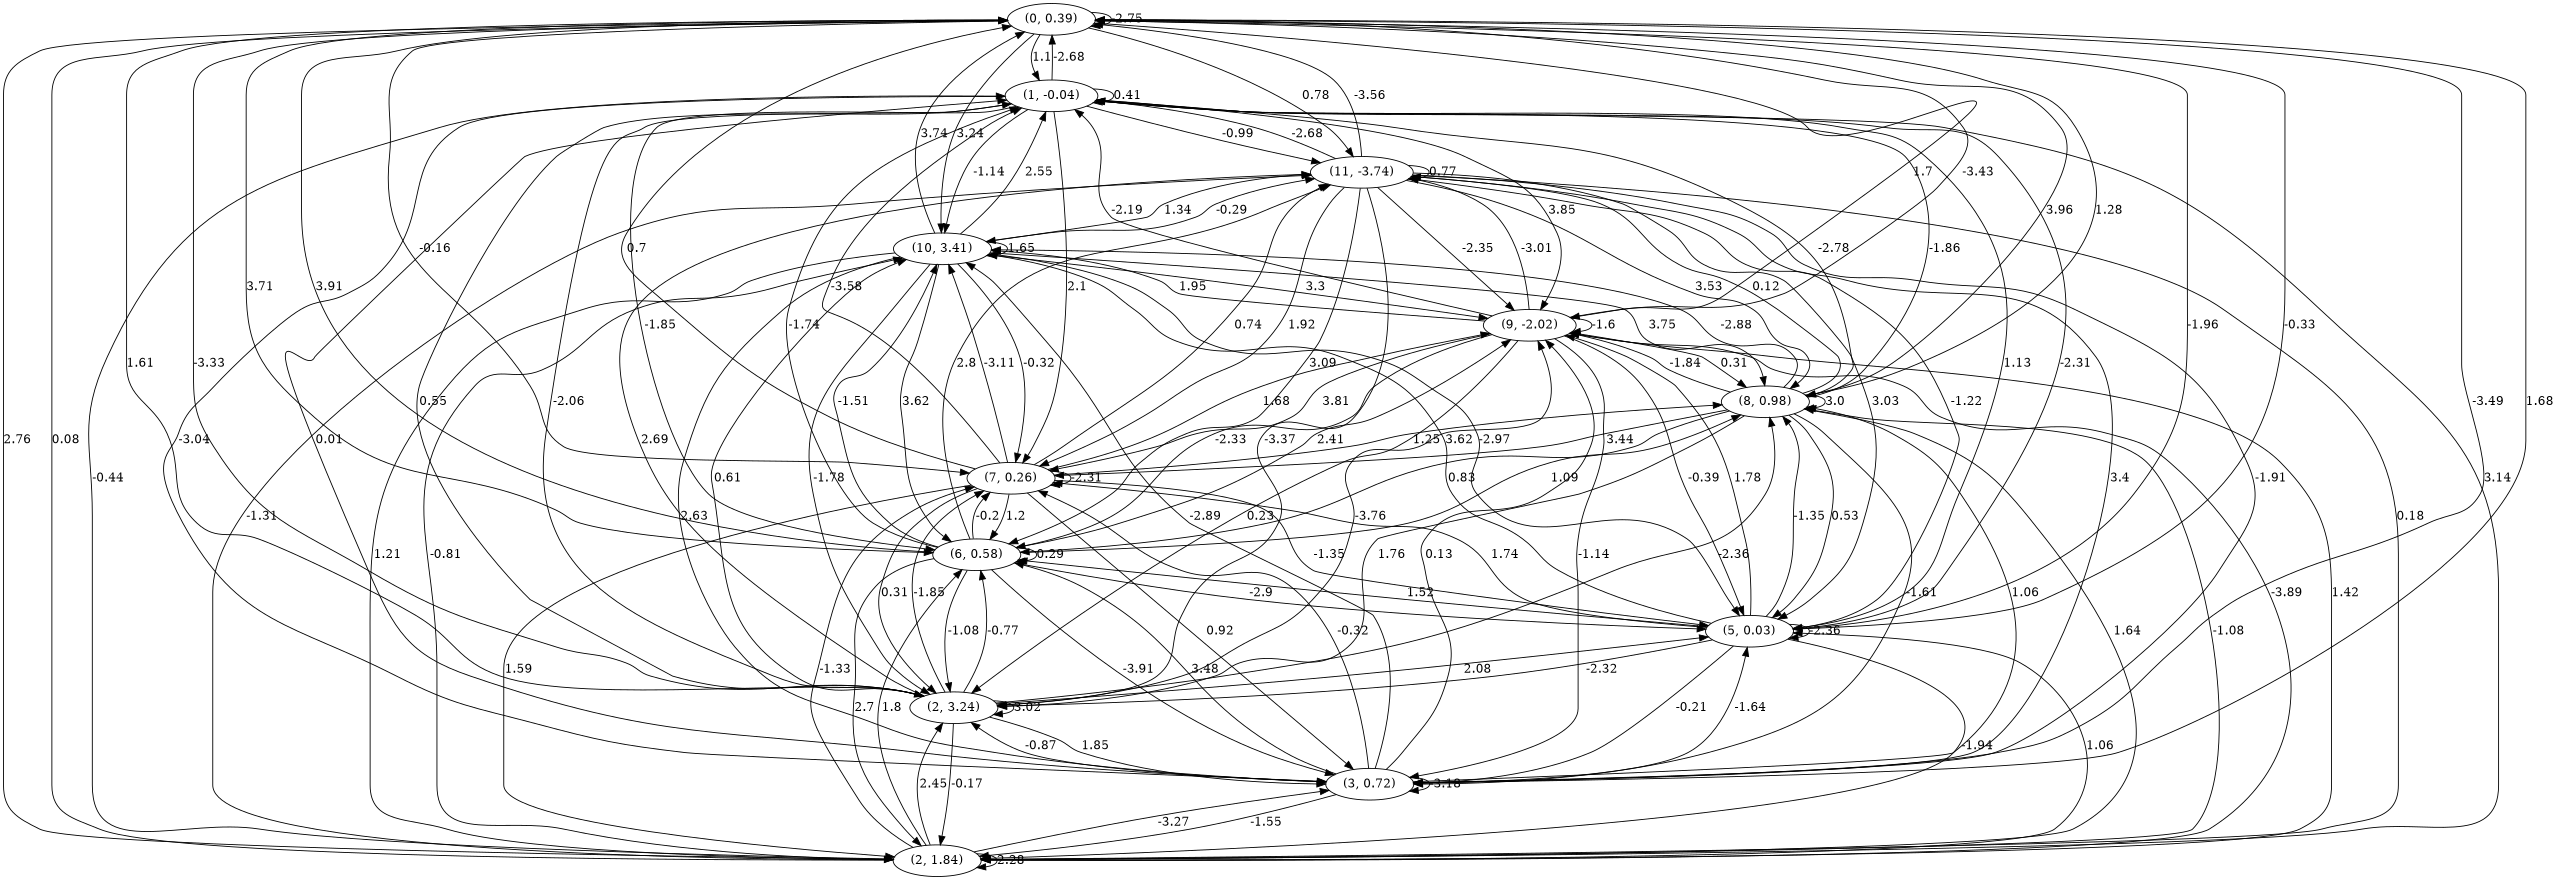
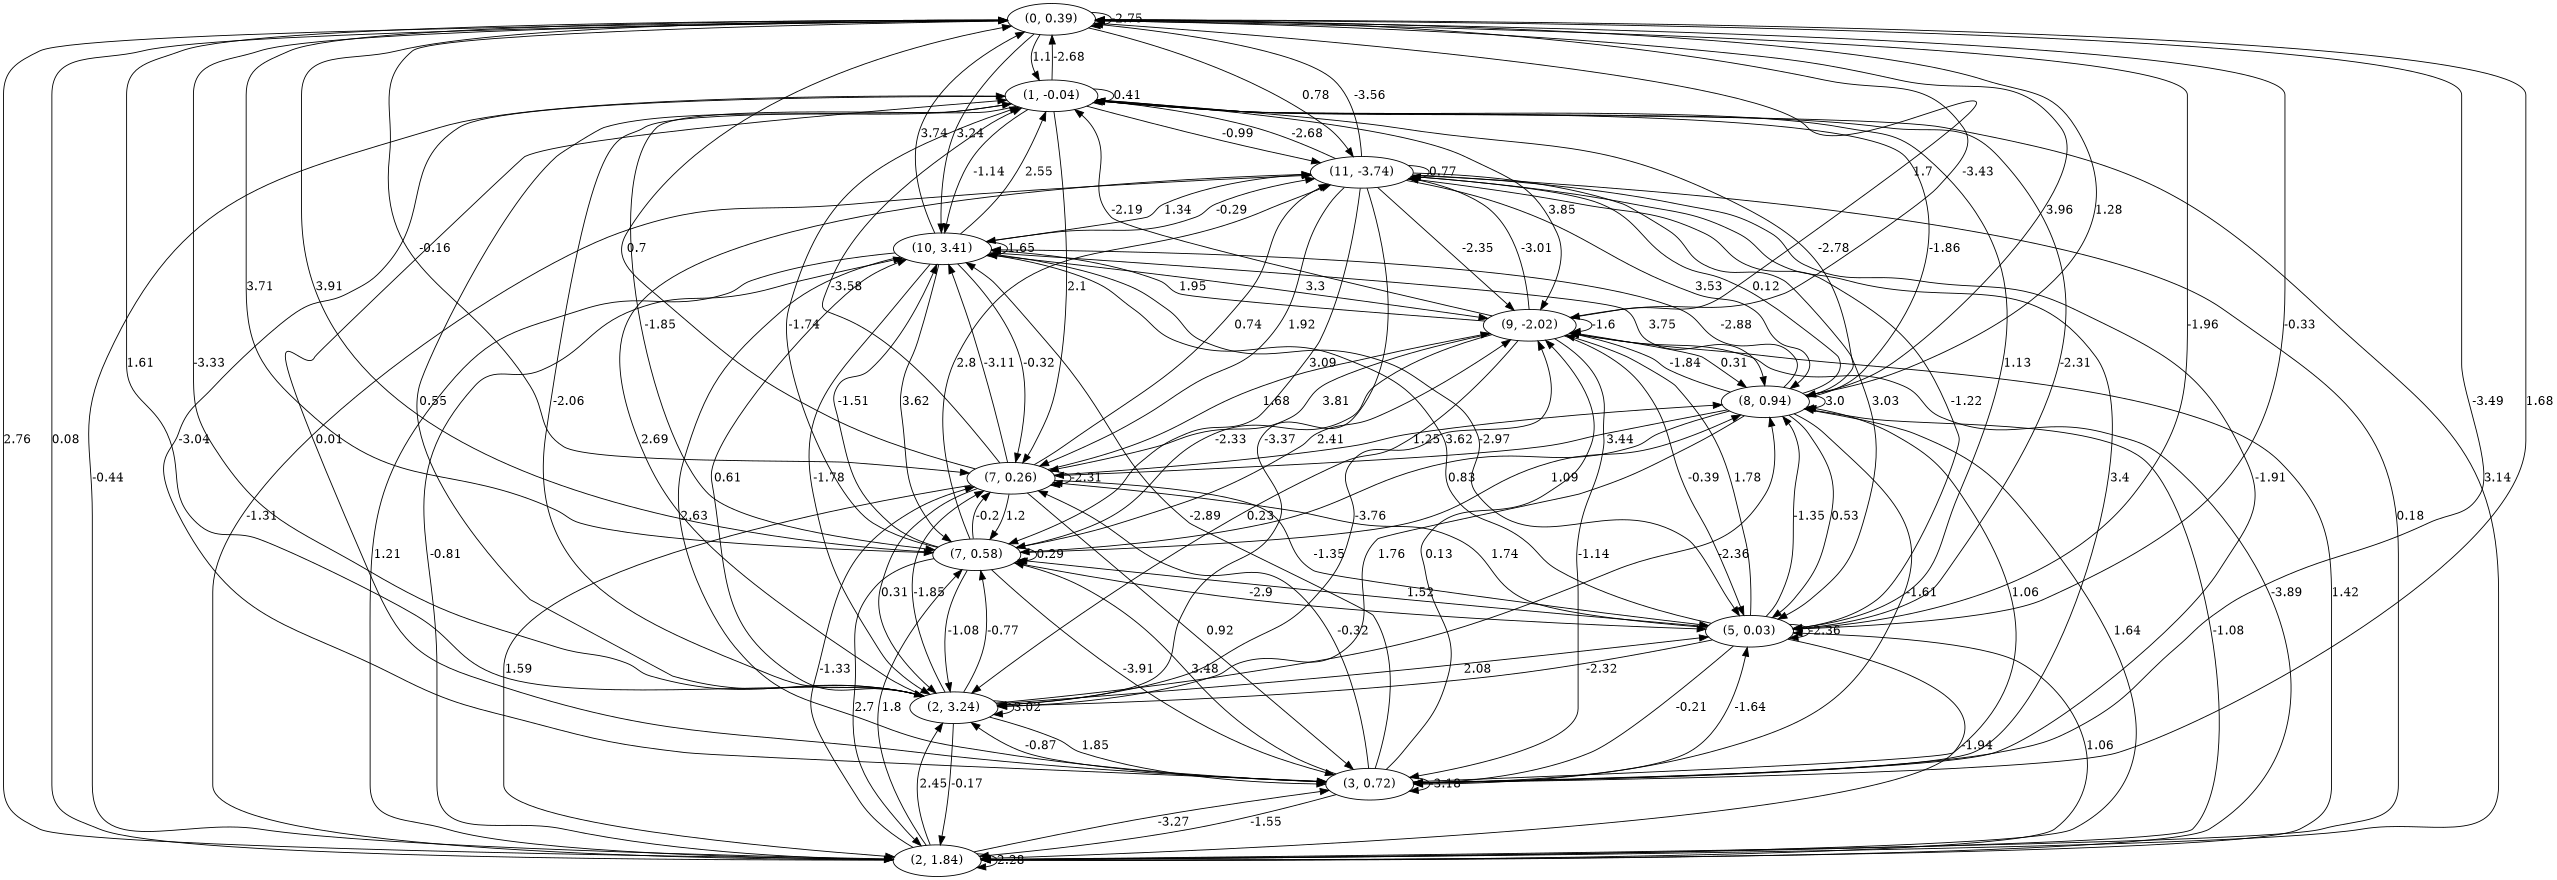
  digraph {
    n1 [label="(0, 0.39)"]
    n2 [label="(1, -0.04)"]
    n3 [label="(2, 1.84)"]
    n4 [label="(3, 0.72)"]
    n5 [label="(2, 3.24)"]
    n6 [label="(5, 0.03)"]
-   n7 [label="(6, 0.58)"]
+   n7 [label="(7, 0.58)"]
    n8 [label="(7, 0.26)"]
-   n9 [label="(8, 0.98)"]
+   n9 [label="(8, 0.94)"]
    n10 [label="(9, -2.02)"]
    n11 [label="(10, 3.41)"]
    n12 [label="(11, -3.74)"]
    n1 -> n1 [label=-2.75]
    n1 -> n2 [label=1.1]
    n1 -> n3 [label=2.76]
    n1 -> n4 [label=-3.49]
    n1 -> n5 [label=1.61]
    n1 -> n6 [label=-1.96]
    n1 -> n7 [label=3.71]
    n1 -> n8 [label=-0.16]
    n1 -> n9 [label=3.96]
    n1 -> n10 [label=1.7]
    n1 -> n11 [label=3.24]
    n1 -> n12 [label=0.78]
    n2 -> n1 [label=-2.68]
    n2 -> n2 [label=0.41]
    n2 -> n3 [label=3.14]
    n2 -> n4 [label=-3.04]
    n2 -> n5 [label=0.55]
    n2 -> n6 [label=1.13]
    n2 -> n7 [label=-1.85]
    n2 -> n8 [label=2.1]
    n2 -> n9 [label=-2.78]
    n2 -> n10 [label=3.85]
    n2 -> n11 [label=-1.14]
    n2 -> n12 [label=-0.99]
    n3 -> n1 [label=0.08]
    n3 -> n2 [label=-0.44]
    n3 -> n3 [label=2.28]
    n3 -> n4 [label=-3.27]
    n3 -> n5 [label=2.45]
    n3 -> n6 [label=1.06]
    n3 -> n7 [label=1.8]
    n3 -> n8 [label=-1.33]
    n3 -> n9 [label=-1.08]
    n3 -> n10 [label=1.42]
    n3 -> n11 [label=-0.81]
    n3 -> n12 [label=-1.31]
    n4 -> n1 [label=1.68]
    n4 -> n2 [label=0.01]
    n4 -> n3 [label=-1.55]
    n4 -> n4 [label=-3.18]
    n4 -> n5 [label=-0.87]
    n4 -> n6 [label=-1.64]
    n4 -> n7 [label=3.48]
    n4 -> n8 [label=-0.32]
    n4 -> n9 [label=1.06]
    n4 -> n10 [label=0.13]
    n4 -> n11 [label=-2.89]
    n4 -> n12 [label=3.4]
    n5 -> n1 [label=-3.33]
    n5 -> n2 [label=-2.06]
    n5 -> n3 [label=-0.17]
    n5 -> n4 [label=1.85]
    n5 -> n5 [label=3.02]
    n5 -> n6 [label=2.08]
    n5 -> n7 [label=-0.77]
    n5 -> n8 [label=-1.85]
    n5 -> n9 [label=-2.36]
    n5 -> n10 [label=-3.76]
    n5 -> n11 [label=0.61]
    n5 -> n12 [label=2.69]
    n6 -> n1 [label=-0.33]
    n6 -> n2 [label=-2.31]
    n6 -> n3 [label=-1.94]
    n6 -> n4 [label=-0.21]
    n6 -> n5 [label=-2.32]
    n6 -> n6 [label=-2.36]
    n6 -> n7 [label=1.52]
    n6 -> n8 [label=1.74]
    n6 -> n9 [label=-1.35]
    n6 -> n10 [label=1.78]
    n6 -> n11 [label=3.62]
    n6 -> n12 [label=-1.22]
    n7 -> n1 [label=3.91]
    n7 -> n2 [label=-1.74]
    n7 -> n3 [label=2.7]
    n7 -> n4 [label=-3.91]
    n7 -> n5 [label=-1.08]
    n7 -> n6 [label=-2.9]
    n7 -> n7 [label=0.29]
    n7 -> n8 [label=-0.2]
    n7 -> n9 [label=1.09]
    n7 -> n10 [label=2.41]
    n7 -> n11 [label=-1.51]
    n7 -> n12 [label=2.8]
    n8 -> n1 [label=0.7]
    n8 -> n2 [label=-3.58]
    n8 -> n3 [label=1.59]
    n8 -> n4 [label=0.92]
    n8 -> n5 [label=0.31]
    n8 -> n6 [label=-1.35]
    n8 -> n7 [label=1.2]
    n8 -> n8 [label=-2.31]
    n8 -> n9 [label=1.25]
    n8 -> n10 [label=1.68]
    n8 -> n11 [label=-3.11]
    n8 -> n12 [label=0.74]
    n9 -> n1 [label=1.28]
    n9 -> n2 [label=-1.86]
    n9 -> n3 [label=1.64]
    n9 -> n4 [label=-1.61]
    n9 -> n5 [label=1.76]
    n9 -> n6 [label=0.53]
    n9 -> n7 [label=0.83]
    n9 -> n8 [label=3.44]
    n9 -> n9 [label=3.0]
    n9 -> n10 [label=-1.84]
    n9 -> n11 [label=-2.88]
    n9 -> n12 [label=0.12]
    n10 -> n1 [label=-3.43]
    n10 -> n2 [label=-2.19]
    n10 -> n3 [label=-3.89]
    n10 -> n4 [label=-1.14]
    n10 -> n5 [label=0.23]
    n10 -> n6 [label=-0.39]
    n10 -> n7 [label=-2.33]
    n10 -> n8 [label=3.81]
    n10 -> n9 [label=0.31]
    n10 -> n10 [label=-1.6]
    n10 -> n11 [label=1.95]
    n10 -> n12 [label=-3.01]
    n11 -> n1 [label=3.74]
    n11 -> n2 [label=2.55]
    n11 -> n3 [label=1.21]
    n11 -> n4 [label=2.63]
    n11 -> n5 [label=-1.78]
    n11 -> n6 [label=-2.97]
    n11 -> n7 [label=3.62]
    n11 -> n8 [label=-0.32]
    n11 -> n9 [label=3.75]
    n11 -> n10 [label=3.3]
    n11 -> n11 [label=1.65]
    n11 -> n12 [label=-0.29]
    n12 -> n1 [label=-3.56]
    n12 -> n2 [label=-2.68]
    n12 -> n3 [label=0.18]
    n12 -> n4 [label=-1.91]
    n12 -> n5 [label=-3.37]
    n12 -> n6 [label=3.03]
    n12 -> n7 [label=3.09]
    n12 -> n8 [label=1.92]
    n12 -> n9 [label=3.53]
    n12 -> n10 [label=-2.35]
    n12 -> n11 [label=1.34]
    n12 -> n12 [label=0.77]
  }
